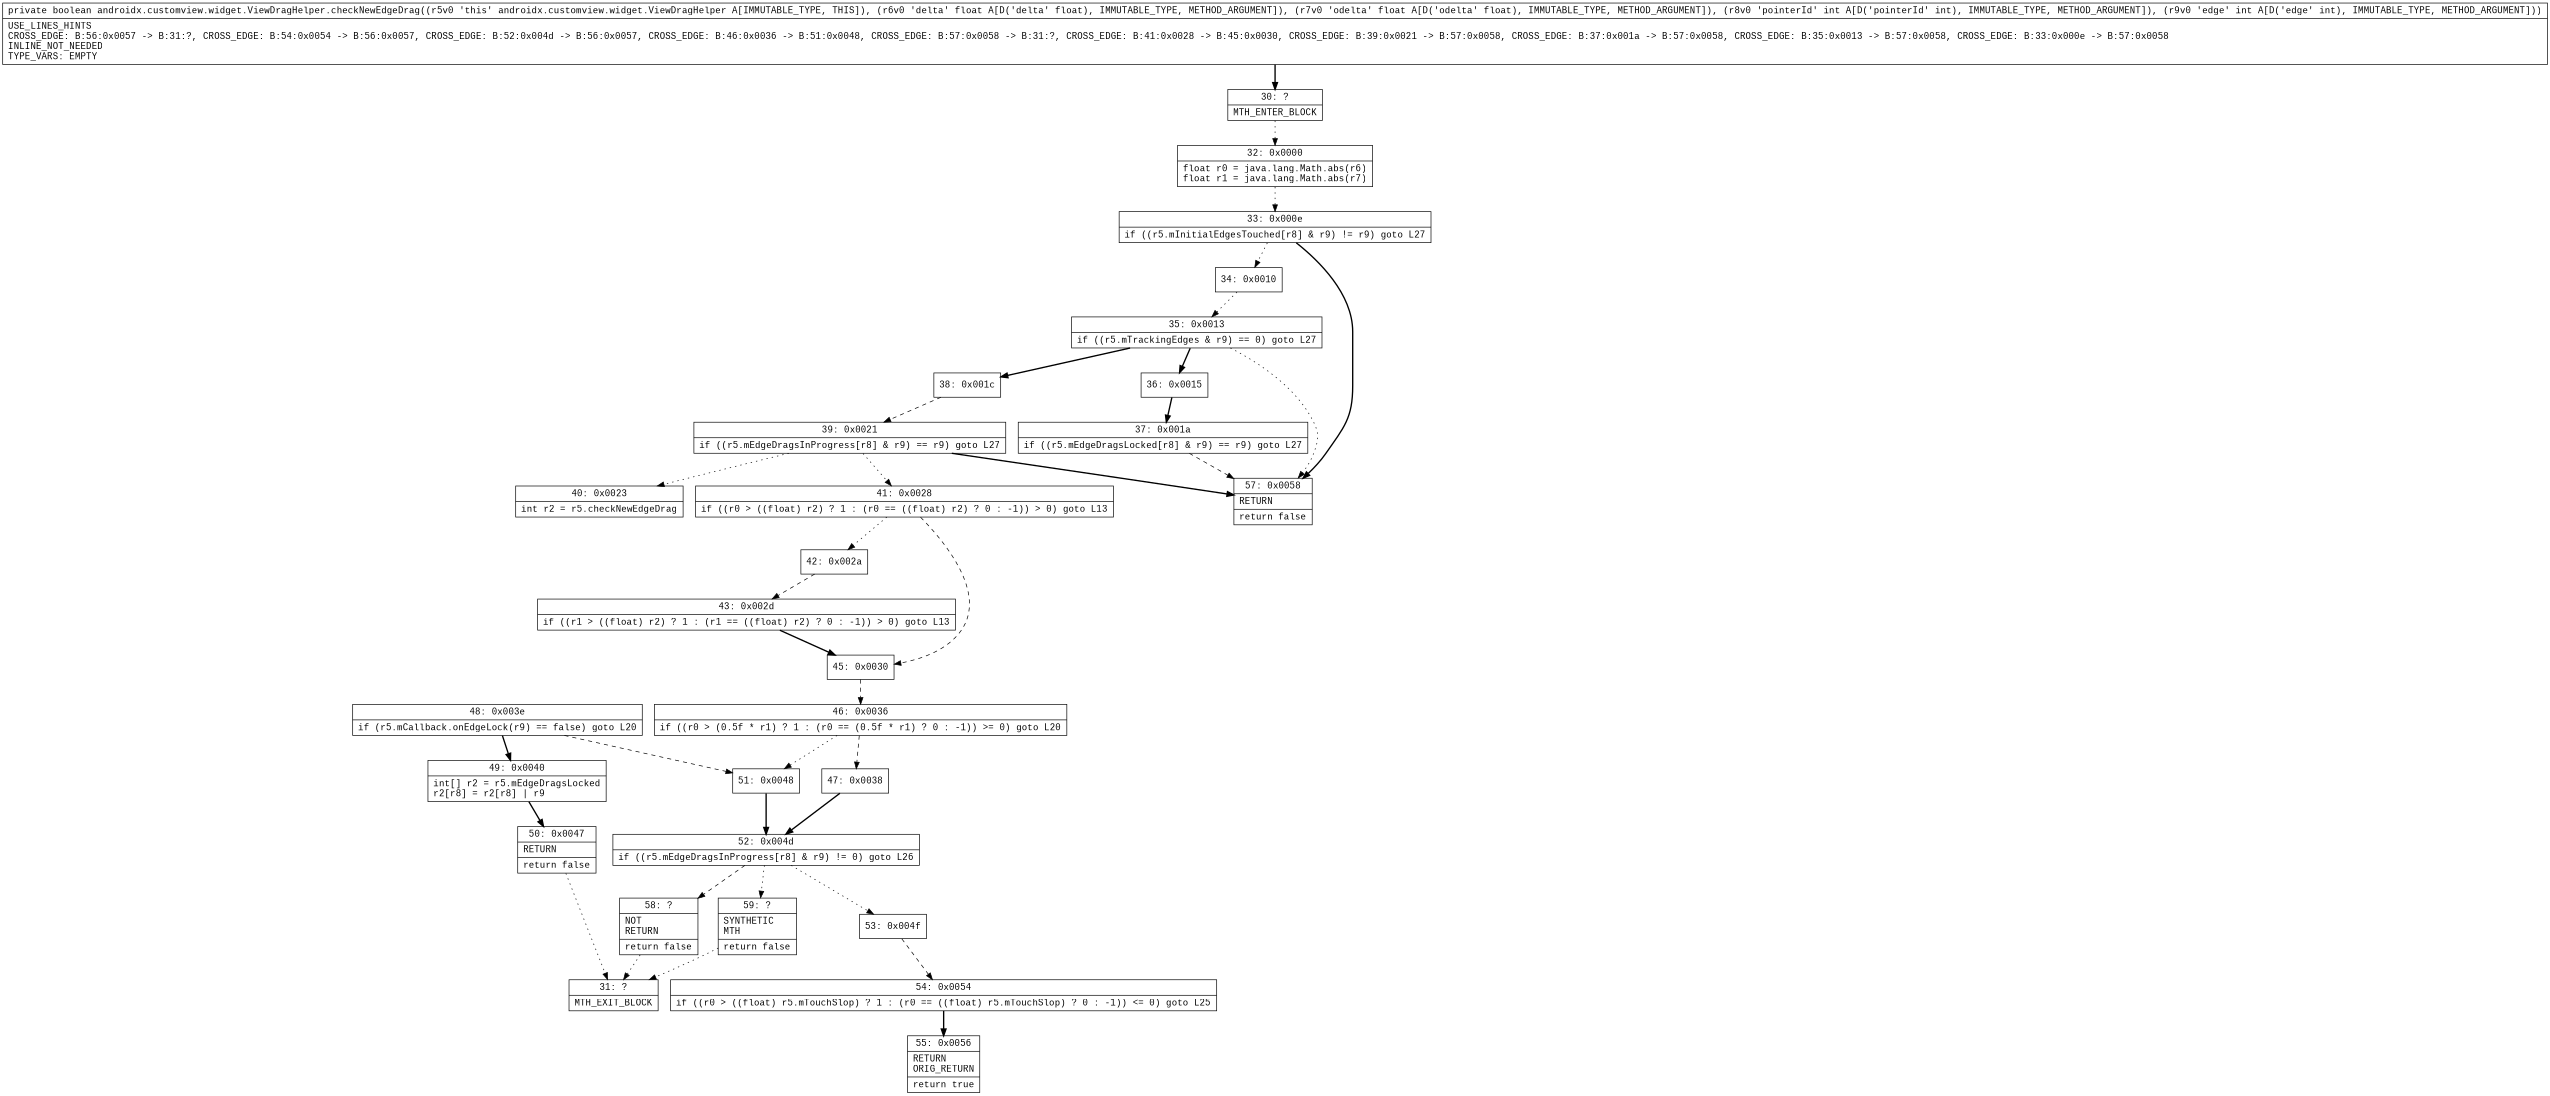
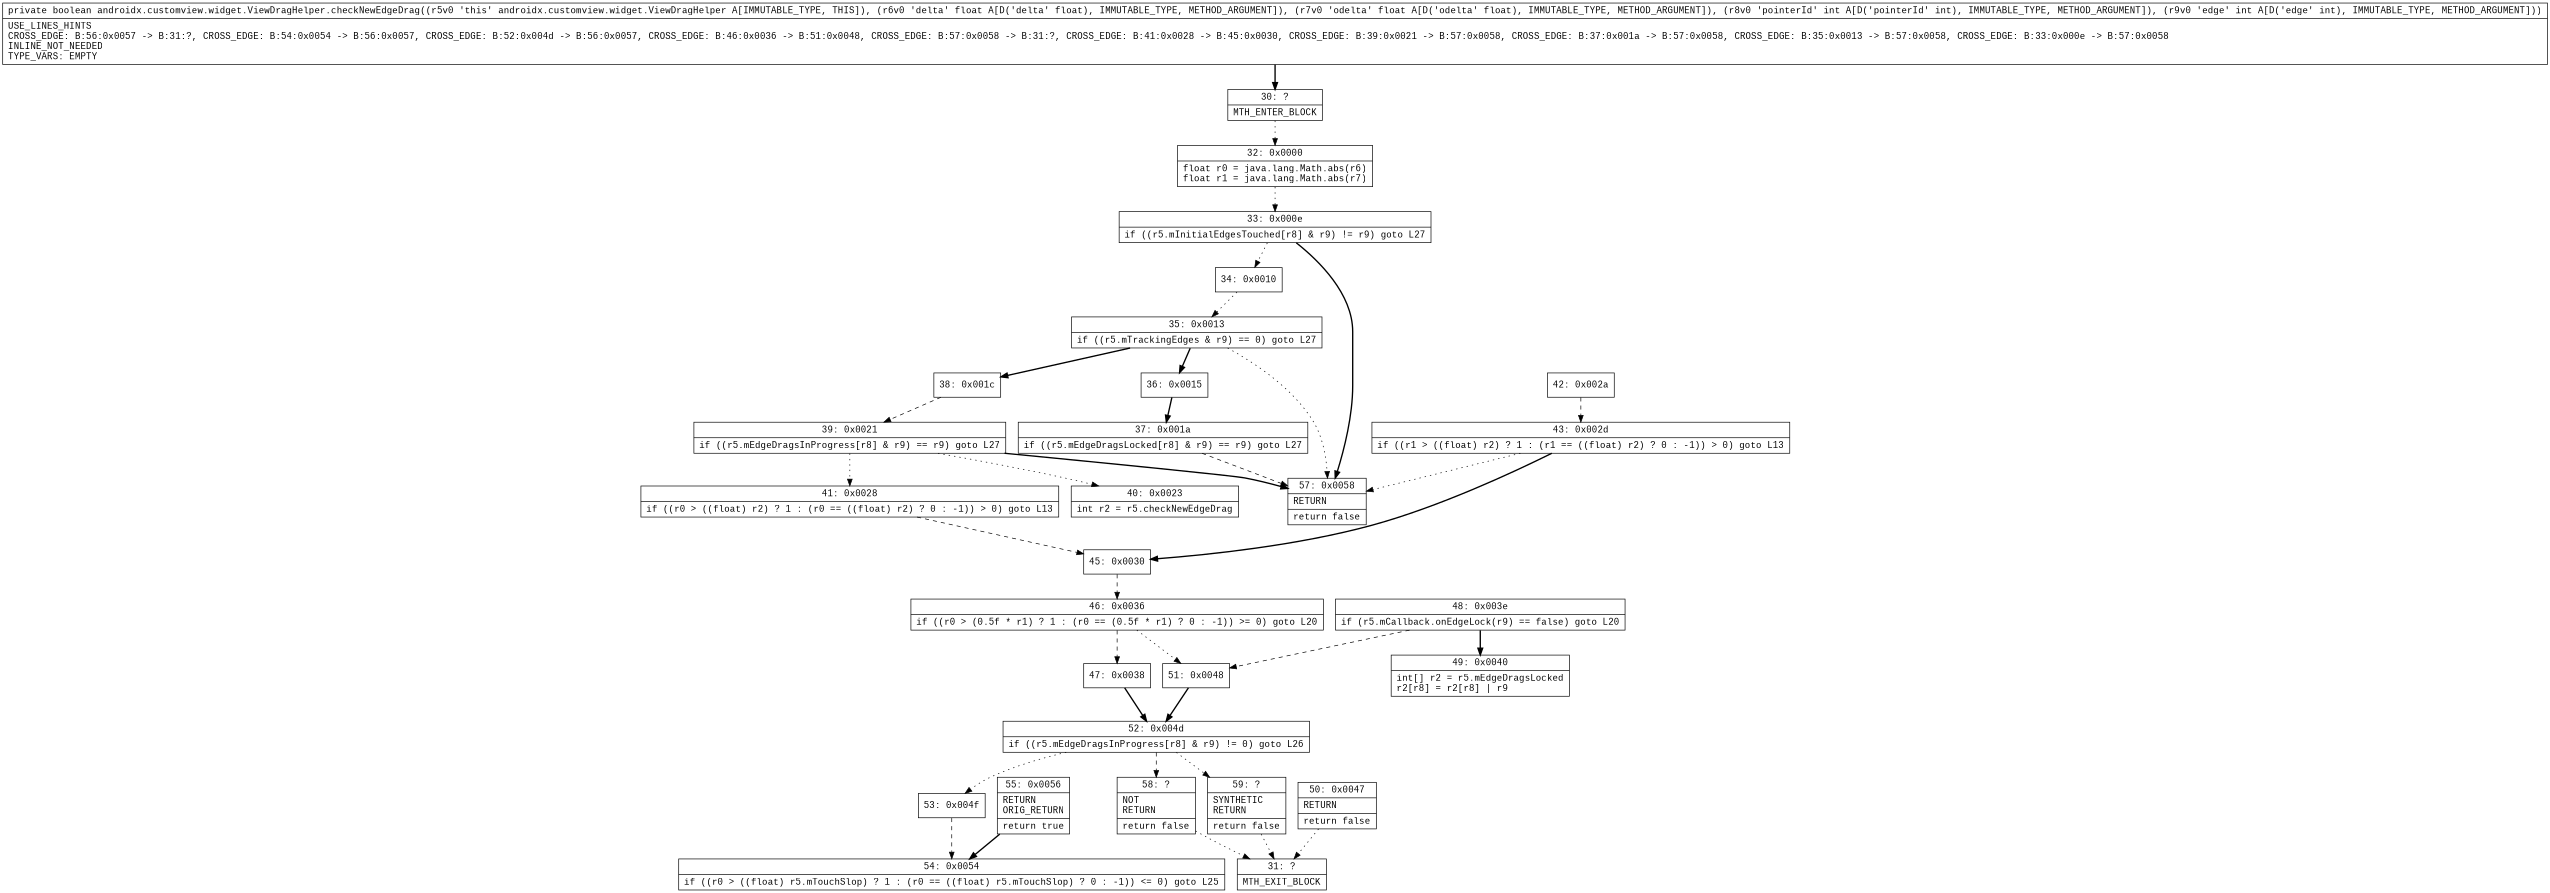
  digraph {
    fontname="Liberation Mono"
    node [fontname="Liberation Mono" shape=record]
    edge [fontname="Liberation Mono" style=dotted]
    n1 [label="{30\:\ ?|MTH_ENTER_BLOCK\l}"]
    n2 [label="{32\:\ 0x0000|float r0 = java.lang.Math.abs(r6)\lfloat r1 = java.lang.Math.abs(r7)\l}"]
    n3 [label="{33\:\ 0x000e|if ((r5.mInitialEdgesTouched[r8] & r9) != r9) goto L27\l}"]
    n4 [label="{34\:\ 0x0010}"]
    n5 [label="{57\:\ 0x0058|RETURN\l|return false\l}"]
    n6 [label="{35\:\ 0x0013|if ((r5.mTrackingEdges & r9) == 0) goto L27\l}"]
    n7 [label="{36\:\ 0x0015}"]
    n8 [label="{38\:\ 0x001c}"]
    n9 [label="{37\:\ 0x001a|if ((r5.mEdgeDragsLocked[r8] & r9) == r9) goto L27\l}"]
    n10 [label="{39\:\ 0x0021|if ((r5.mEdgeDragsInProgress[r8] & r9) == r9) goto L27\l}"]
    n11 [label="{40\:\ 0x0023|int r2 = r5.checkNewEdgeDrag\l}"]
    n12 [label="{41\:\ 0x0028|if ((r0 \> ((float) r2) ? 1 : (r0 == ((float) r2) ? 0 : \-1)) \> 0) goto L13\l}"]
    n13 [label="{42\:\ 0x002a}"]
    n14 [label="{45\:\ 0x0030}"]
    n15 [label="{43\:\ 0x002d|if ((r1 \> ((float) r2) ? 1 : (r1 == ((float) r2) ? 0 : \-1)) \> 0) goto L13\l}"]
    n16 [label="{46\:\ 0x0036|if ((r0 \> (0.5f * r1) ? 1 : (r0 == (0.5f * r1) ? 0 : \-1)) \>= 0) goto L20\l}"]
    n17 [label="{47\:\ 0x0038}"]
    n18 [label="{51\:\ 0x0048}"]
    n19 [label="{52\:\ 0x004d|if ((r5.mEdgeDragsInProgress[r8] & r9) != 0) goto L26\l}"]
    n20 [label="{48\:\ 0x003e|if (r5.mCallback.onEdgeLock(r9) == false) goto L20\l}"]
    n21 [label="{49\:\ 0x0040|int[] r2 = r5.mEdgeDragsLocked\lr2[r8] = r2[r8] \| r9\l}"]
    n22 [label="{50\:\ 0x0047|RETURN\l|return false\l}"]
    n23 [label="{31\:\ ?|MTH_EXIT_BLOCK\l}"]
    n24 [label="{53\:\ 0x004f}"]
    n25 [label="{58\:\ ?|NOT\lRETURN\l|return false\l}"]
-   n26 [label="{59\:\ ?|SYNTHETIC\lMTH\l|return false\l}"]
+   n26 [label="{59\:\ ?|SYNTHETIC\lRETURN\l|return false\l}"]
    n27 [label="{54\:\ 0x0054|if ((r0 \> ((float) r5.mTouchSlop) ? 1 : (r0 == ((float) r5.mTouchSlop) ? 0 : \-1)) \<= 0) goto L25\l}"]
    n28 [label="{55\:\ 0x0056|RETURN\lORIG_RETURN\l|return true\l}"]
    n29 [label="{private boolean androidx.customview.widget.ViewDragHelper.checkNewEdgeDrag((r5v0 'this' androidx.customview.widget.ViewDragHelper A[IMMUTABLE_TYPE, THIS]), (r6v0 'delta' float A[D('delta' float), IMMUTABLE_TYPE, METHOD_ARGUMENT]), (r7v0 'odelta' float A[D('odelta' float), IMMUTABLE_TYPE, METHOD_ARGUMENT]), (r8v0 'pointerId' int A[D('pointerId' int), IMMUTABLE_TYPE, METHOD_ARGUMENT]), (r9v0 'edge' int A[D('edge' int), IMMUTABLE_TYPE, METHOD_ARGUMENT]))  | USE_LINES_HINTS\lCROSS_EDGE: B:56:0x0057 \-\> B:31:?, CROSS_EDGE: B:54:0x0054 \-\> B:56:0x0057, CROSS_EDGE: B:52:0x004d \-\> B:56:0x0057, CROSS_EDGE: B:46:0x0036 \-\> B:51:0x0048, CROSS_EDGE: B:57:0x0058 \-\> B:31:?, CROSS_EDGE: B:41:0x0028 \-\> B:45:0x0030, CROSS_EDGE: B:39:0x0021 \-\> B:57:0x0058, CROSS_EDGE: B:37:0x001a \-\> B:57:0x0058, CROSS_EDGE: B:35:0x0013 \-\> B:57:0x0058, CROSS_EDGE: B:33:0x000e \-\> B:57:0x0058\lINLINE_NOT_NEEDED\lTYPE_VARS: EMPTY\l}"]
    n1 -> n2
    n2 -> n3
    n3 -> n4
    n3 -> n5 [style=bold]
    n4 -> n6
    n6 -> n5
    n6 -> n7 [style=bold]
    n6 -> n8 [style=bold]
    n7 -> n9 [style=bold]
    n8 -> n10 [style=dashed]
    n9 -> n5 [style=dashed]
    n10 -> n5 [style=bold]
    n10 -> n11
    n10 -> n12
-   n12 -> n13
    n12 -> n14 [style=dashed]
    n13 -> n15 [style=dashed]
    n14 -> n16 [style=dashed]
+   n15 -> n5
    n15 -> n14 [style=bold]
    n16 -> n17 [style=dashed]
    n16 -> n18
    n17 -> n19 [style=bold]
    n18 -> n19 [style=bold]
    n19 -> n24
    n19 -> n25 [style=dashed]
    n19 -> n26
    n20 -> n18 [style=dashed]
    n20 -> n21 [style=bold]
-   n21 -> n22 [style=bold]
    n22 -> n23
    n24 -> n27 [style=dashed]
    n25 -> n23
    n26 -> n23
-   n27 -> n28 [style=bold]
+   n28 -> n27 [style=bold]
    n29 -> n1 [style=bold]
  }
